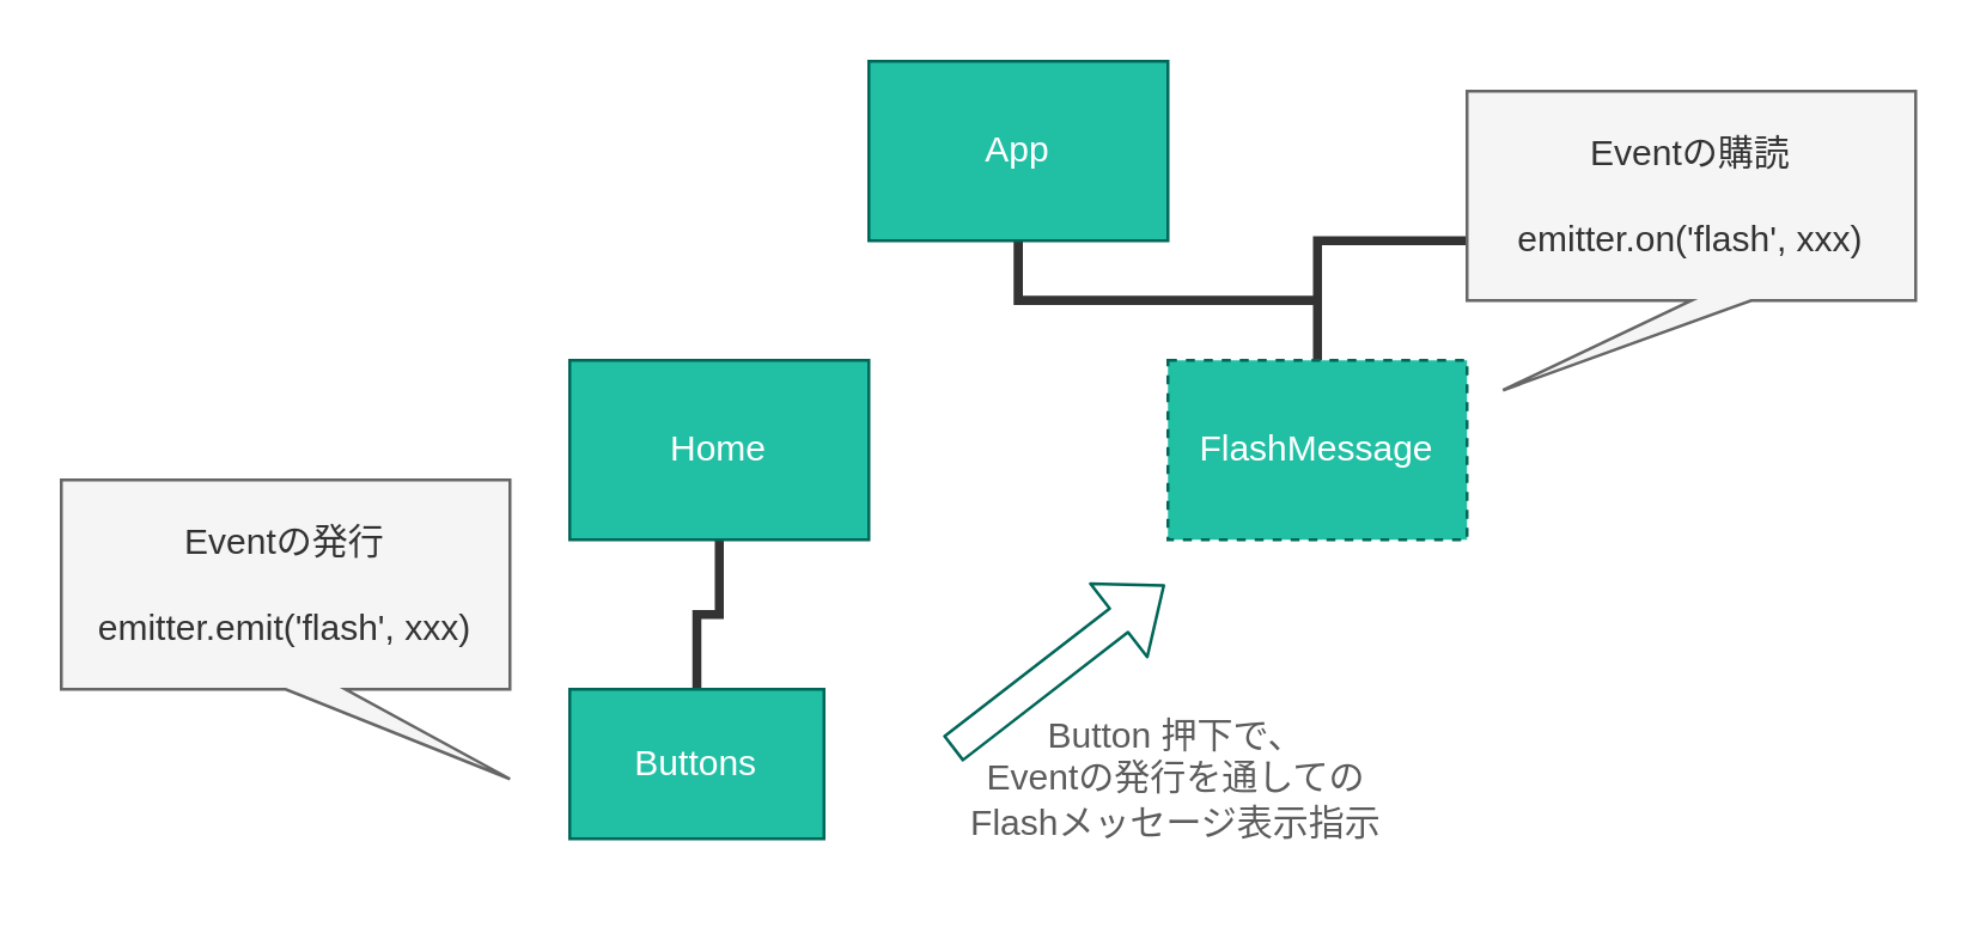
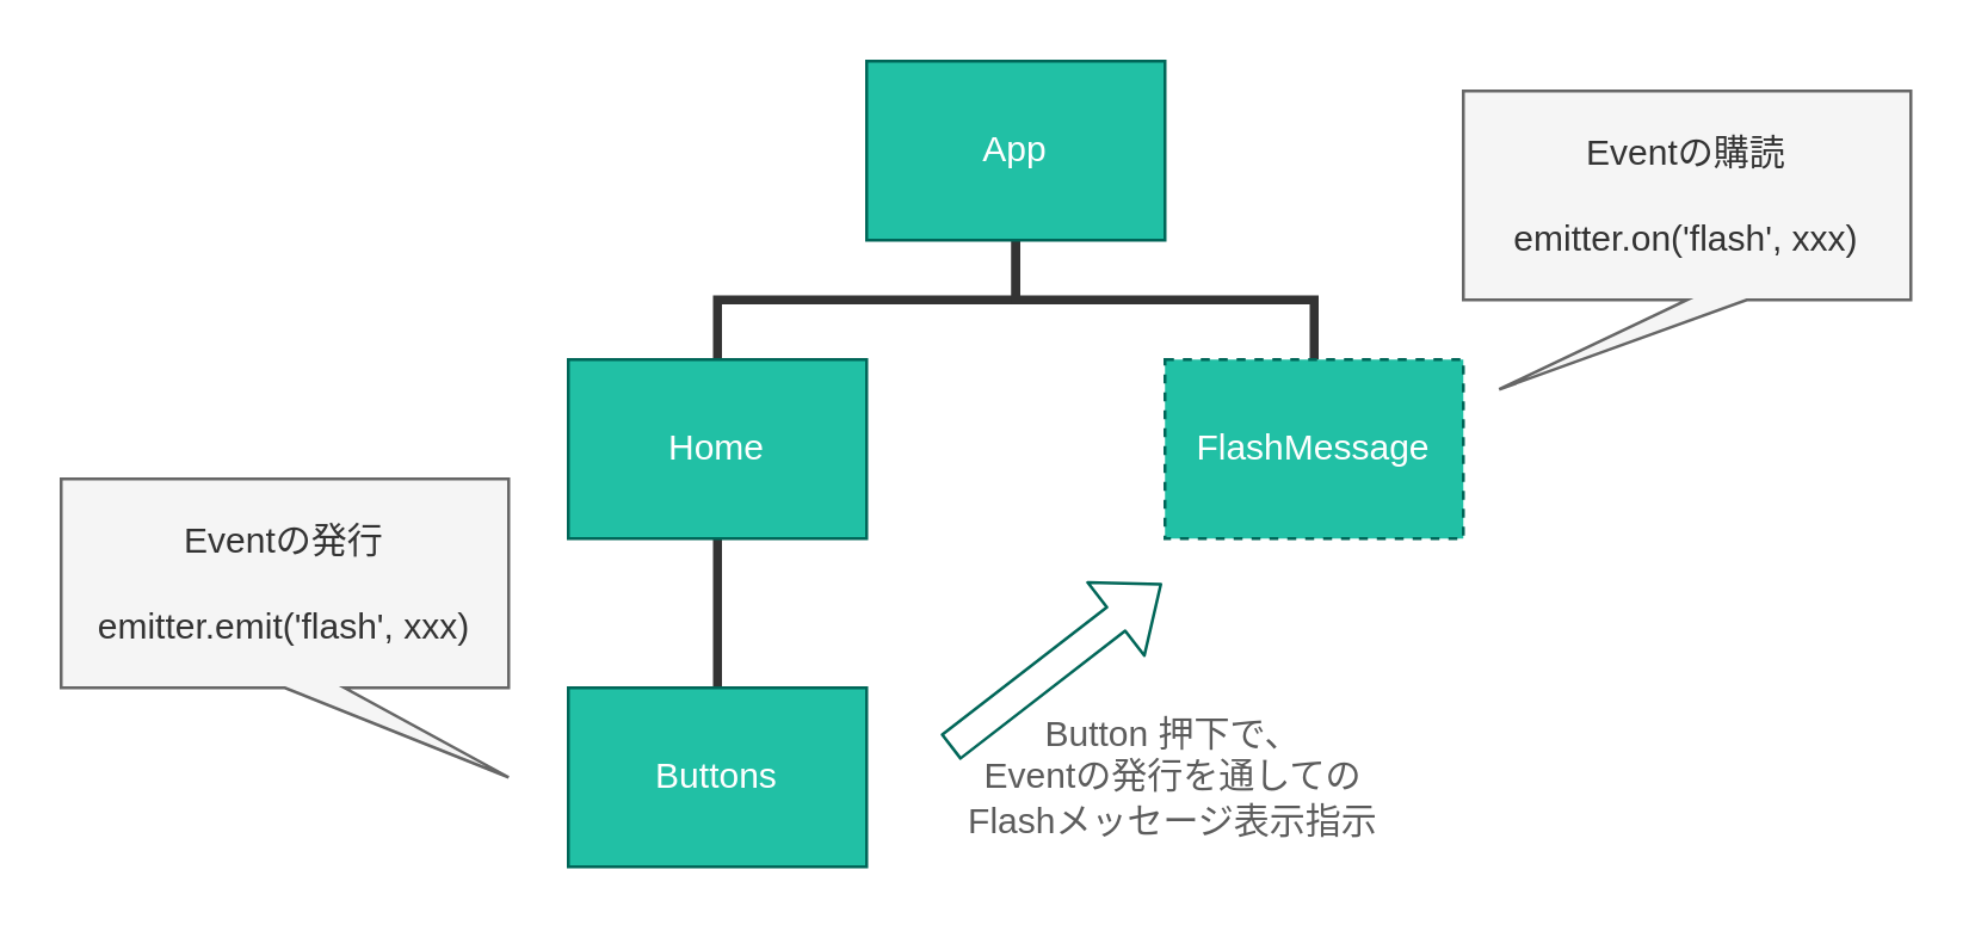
  <mxCell id="0" />
  <mxCell id="1" parent="0" />
- <mxCell id="2" style="edgeStyle=orthogonalEdgeStyle;rounded=0;orthogonalLoop=1;jettySize=auto;html=1;exitX=0.5;exitY=1;exitDx=0;exitDy=0;endArrow=none;endFill=0;fontColor=#5C5C5C;strokeWidth=3;strokeColor=#333333;fontSize=7;" edge="1" parent="1" source="4" target="9"><mxGeometry relative="1" as="geometry" /></mxCell>
+ <mxCell id="2" style="edgeStyle=orthogonalEdgeStyle;rounded=0;orthogonalLoop=1;jettySize=auto;html=1;exitX=0.5;exitY=1;exitDx=0;exitDy=0;entryX=0.5;entryY=0;entryDx=0;entryDy=0;endArrow=none;endFill=0;fontColor=#5C5C5C;strokeWidth=3;strokeColor=#333333;fontSize=7;" edge="1" parent="1" source="4" target="6"><mxGeometry relative="1" as="geometry" /></mxCell>
  <mxCell id="3" style="edgeStyle=orthogonalEdgeStyle;rounded=0;orthogonalLoop=1;jettySize=auto;html=1;exitX=0.5;exitY=1;exitDx=0;exitDy=0;entryX=0.5;entryY=0;entryDx=0;entryDy=0;endArrow=none;endFill=0;fontColor=#5C5C5C;strokeWidth=3;strokeColor=#333333;fontSize=7;" edge="1" parent="1" source="4" target="8"><mxGeometry relative="1" as="geometry" /></mxCell>
  <mxCell id="4" value="App" style="rounded=0;whiteSpace=wrap;html=1;fillColor=#21C0A5;strokeColor=#006658;fontColor=#FFFFFF;" vertex="1" parent="1"><mxGeometry x="290" y="20" width="100" height="60" as="geometry" /></mxCell>
  <mxCell id="5" style="edgeStyle=orthogonalEdgeStyle;rounded=0;orthogonalLoop=1;jettySize=auto;html=1;exitX=0.5;exitY=1;exitDx=0;exitDy=0;entryX=0.5;entryY=0;entryDx=0;entryDy=0;endArrow=none;endFill=0;fontColor=#5C5C5C;strokeWidth=3;strokeColor=#333333;fontSize=7;" edge="1" parent="1" source="6" target="7"><mxGeometry relative="1" as="geometry" /></mxCell>
  <mxCell id="6" value="Home" style="rounded=0;whiteSpace=wrap;html=1;fillColor=#21C0A5;strokeColor=#006658;fontColor=#FFFFFF;" vertex="1" parent="1"><mxGeometry x="190" y="120" width="100" height="60" as="geometry" /></mxCell>
- <mxCell id="7" value="Buttons" style="rounded=0;whiteSpace=wrap;html=1;fillColor=#21C0A5;strokeColor=#006658;fontColor=#FFFFFF;" vertex="1" parent="1"><mxGeometry x="190" y="230" width="85" height="50" as="geometry" /></mxCell>
+ <mxCell id="7" value="Buttons" style="rounded=0;whiteSpace=wrap;html=1;fillColor=#21C0A5;strokeColor=#006658;fontColor=#FFFFFF;" vertex="1" parent="1"><mxGeometry x="190" y="230" width="100" height="60" as="geometry" /></mxCell>
  <mxCell id="8" value="FlashMessage" style="rounded=0;whiteSpace=wrap;html=1;fillColor=#21C0A5;strokeColor=#006658;fontColor=#FFFFFF;dashed=1;" vertex="1" parent="1"><mxGeometry x="390" y="120" width="100" height="60" as="geometry" /></mxCell>
  <mxCell id="9" value="Eventの購読&lt;br&gt;&lt;br&gt;emitter.on('flash', xxx)" style="shape=callout;whiteSpace=wrap;html=1;perimeter=calloutPerimeter;position2=0.08;fillColor=#f5f5f5;strokeColor=#666666;fontColor=#333333;" vertex="1" parent="1"><mxGeometry x="490" y="30" width="150" height="100" as="geometry" /></mxCell>
  <mxCell id="10" value="Eventの発行&lt;br&gt;&lt;br&gt;emitter.emit('flash', xxx)" style="shape=callout;whiteSpace=wrap;html=1;perimeter=calloutPerimeter;position2=1;fillColor=#f5f5f5;strokeColor=#666666;fontColor=#333333;" vertex="1" parent="1"><mxGeometry x="20" y="160" width="150" height="100" as="geometry" /></mxCell>
  <mxCell id="11" value="" style="shape=flexArrow;endArrow=classic;html=1;strokeColor=#006658;fontColor=#5C5C5C;fillColor=#ffffff;" edge="1" parent="1"><mxGeometry width="50" height="50" relative="1" as="geometry"><mxPoint x="318" y="250" as="sourcePoint" /><mxPoint x="389" y="195" as="targetPoint" /></mxGeometry></mxCell>
  <mxCell id="12" value="Button 押下で、&lt;br&gt;Eventの発行を通しての&lt;br&gt;Flashメッセージ表示指示" style="text;html=1;strokeColor=none;fillColor=none;align=center;verticalAlign=middle;whiteSpace=wrap;rounded=0;fontColor=#5C5C5C;" vertex="1" parent="1"><mxGeometry x="290" y="250" width="206" height="20" as="geometry" /></mxCell>
